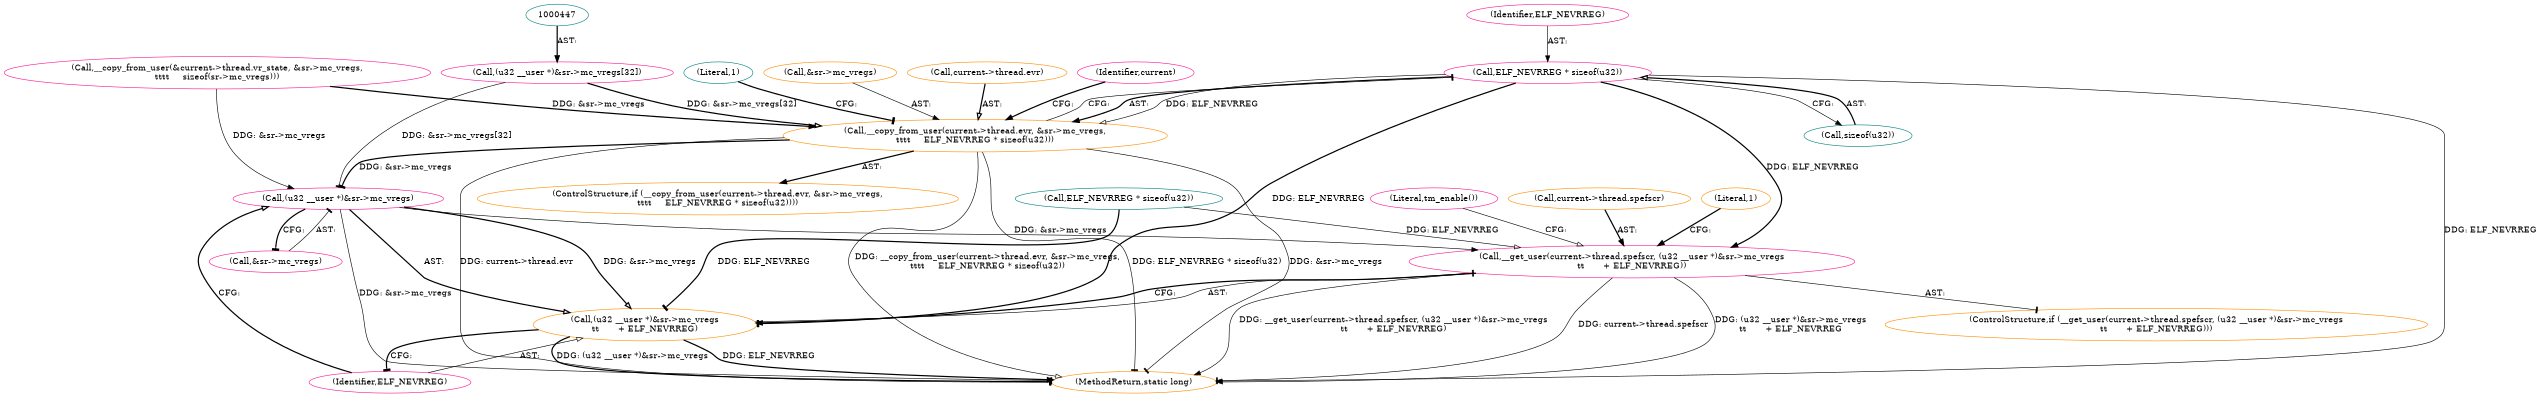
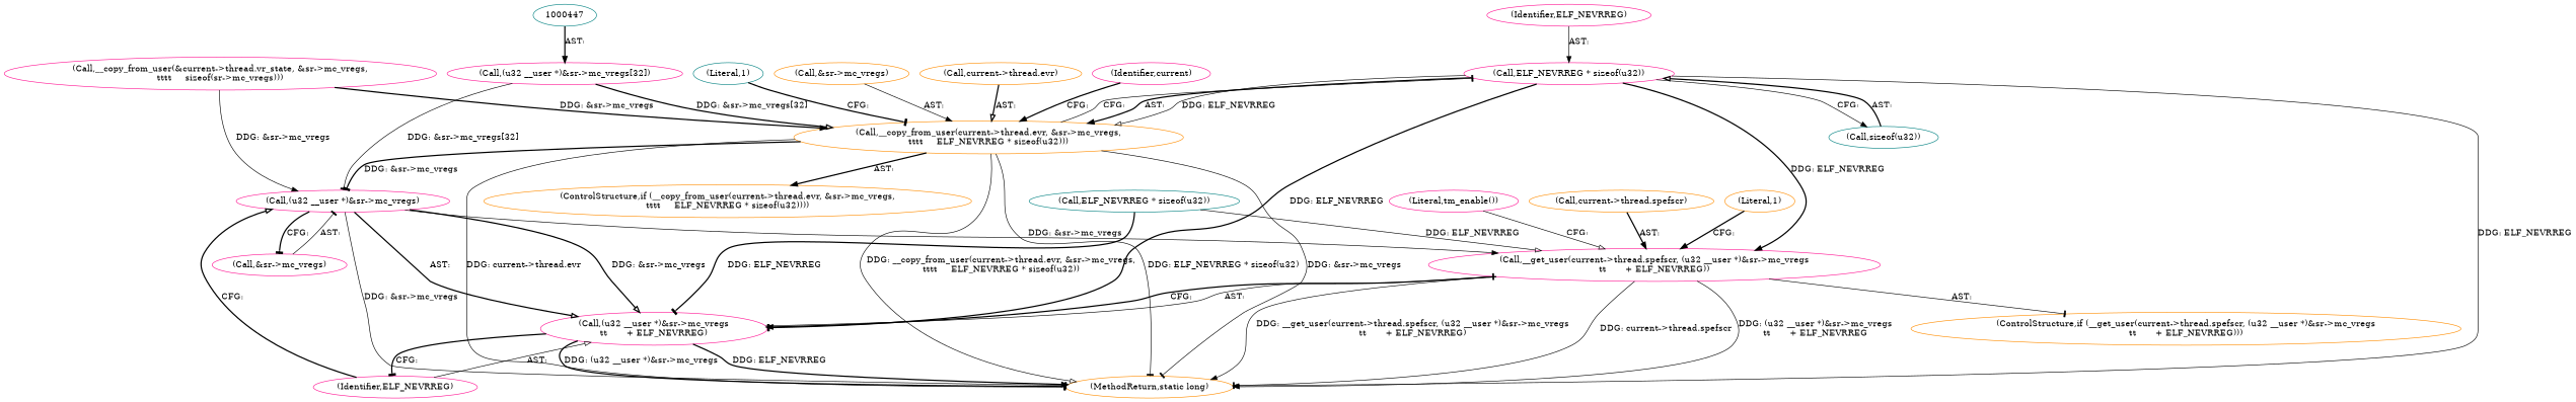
  digraph {
    node [color=deeppink]
    edge [arrowhead=normal style=bold]
    n1 [label="(Call,ELF_NEVRREG * sizeof(u32))"]
    n2 [color=darkorange label="(Call,__copy_from_user(current->thread.evr, &sr->mc_vregs,\n\t\t\t\t     ELF_NEVRREG * sizeof(u32)))"]
    n3 [label="(Call,__get_user(current->thread.spefscr, (u32 __user *)&sr->mc_vregs\n\t\t       + ELF_NEVRREG))"]
-   n4 [color=darkorange label="(Call,(u32 __user *)&sr->mc_vregs\n\t\t       + ELF_NEVRREG)"]
+   n4 [label="(Call,(u32 __user *)&sr->mc_vregs\n\t\t       + ELF_NEVRREG)"]
    n5 [color=teal label="(Call,sizeof(u32))"]
    n6 [color=darkorange label="(MethodReturn,static long)"]
    n7 [label="(Call,(u32 __user *)&sr->mc_vregs)"]
    n8 [color=darkorange label="(ControlStructure,if (__copy_from_user(current->thread.evr, &sr->mc_vregs,\n\t\t\t\t     ELF_NEVRREG * sizeof(u32))))"]
    n9 [color=darkorange label="(ControlStructure,if (__get_user(current->thread.spefscr, (u32 __user *)&sr->mc_vregs\n\t\t       + ELF_NEVRREG)))"]
    n10 [label="(Identifier,ELF_NEVRREG)"]
    n11 [label="(Call,&sr->mc_vregs)"]
    n12 [label="(Call,__copy_from_user(&current->thread.vr_state, &sr->mc_vregs,\n\t\t\t\t     sizeof(sr->mc_vregs)))"]
    n13 [label="(Literal,tm_enable())"]
    n14 [color=darkorange label="(Call,current->thread.spefscr)"]
    n15 [color=teal label="(Literal,1)"]
    n16 [color=teal label="(Call,ELF_NEVRREG * sizeof(u32))"]
    n17 [label="(Identifier,ELF_NEVRREG)"]
    n18 [color=darkorange label="(Call,&sr->mc_vregs)"]
    n19 [color=darkorange label="(Call,current->thread.evr)"]
    n20 [color=darkorange label="(Literal,1)"]
    n21 [label="(Identifier,current)"]
    n22 [label="(Call,(u32 __user *)&sr->mc_vregs[32])"]
    1000447 [color=teal]
    n1 -> n2 [label="AST: "]
    n1 -> n2 [arrowhead=onormal label="DDG: ELF_NEVRREG" style=solid]
    n1 -> n3 [label="DDG: ELF_NEVRREG"]
    n1 -> n4 [arrowhead=tee label="DDG: ELF_NEVRREG"]
    n1 -> n5 [label="CFG: " style=solid]
    n1 -> n6 [label="DDG: ELF_NEVRREG" style=solid]
    n2 -> n1 [arrowhead=tee label="CFG: " style=solid]
    n2 -> n6 [arrowhead=tee label="DDG: current->thread.evr" style=solid]
    n2 -> n6 [arrowhead=onormal label="DDG: __copy_from_user(current->thread.evr, &sr->mc_vregs,\n\t\t\t\t     ELF_NEVRREG * sizeof(u32))" style=solid]
    n2 -> n6 [arrowhead=tee label="DDG: ELF_NEVRREG * sizeof(u32)" style=solid]
    n2 -> n6 [arrowhead=tee label="DDG: &sr->mc_vregs" style=solid]
    n2 -> n7 [arrowhead=tee label="DDG: &sr->mc_vregs"]
    n2 -> n8 [label="AST: "]
    n3 -> n4 [label="CFG: "]
    n3 -> n6 [arrowhead=tee label="DDG: current->thread.spefscr" style=solid]
    n3 -> n6 [label="DDG: (u32 __user *)&sr->mc_vregs\n\t\t       + ELF_NEVRREG" style=solid]
    n3 -> n6 [label="DDG: __get_user(current->thread.spefscr, (u32 __user *)&sr->mc_vregs\n\t\t       + ELF_NEVRREG)" style=solid]
    n3 -> n9 [arrowhead=tee label="AST: " style=solid]
    n4 -> n3 [arrowhead=tee label="AST: " style=solid]
    n4 -> n6 [arrowhead=tee label="DDG: (u32 __user *)&sr->mc_vregs"]
    n4 -> n6 [label="DDG: ELF_NEVRREG"]
    n4 -> n10 [arrowhead=tee label="CFG: "]
    n5 -> n1 [arrowhead=onormal label="AST: "]
    n7 -> n3 [label="DDG: &sr->mc_vregs" style=solid]
    n7 -> n4 [arrowhead=onormal label="AST: "]
    n7 -> n4 [arrowhead=onormal label="DDG: &sr->mc_vregs"]
    n7 -> n6 [arrowhead=tee label="DDG: &sr->mc_vregs" style=solid]
    n7 -> n11 [arrowhead=tee label="CFG: "]
    n10 -> n4 [arrowhead=onormal label="AST: " style=solid]
    n10 -> n7 [arrowhead=onormal label="CFG: "]
    n11 -> n7 [arrowhead=tee label="AST: " style=solid]
    n12 -> n2 [label="DDG: &sr->mc_vregs"]
    n12 -> n7 [label="DDG: &sr->mc_vregs" style=solid]
    n13 -> n3 [arrowhead=onormal label="CFG: " style=solid]
    n14 -> n3 [label="AST: "]
    n15 -> n2 [arrowhead=tee label="CFG: "]
    n16 -> n3 [arrowhead=onormal label="DDG: ELF_NEVRREG" style=solid]
    n16 -> n4 [arrowhead=tee label="DDG: ELF_NEVRREG"]
    n17 -> n1 [label="AST: " style=solid]
    n18 -> n2 [label="AST: " style=solid]
    n19 -> n2 [arrowhead=onormal label="AST: "]
    n20 -> n3 [label="CFG: "]
    n21 -> n2 [label="CFG: "]
    n22 -> n2 [arrowhead=onormal label="DDG: &sr->mc_vregs[32]"]
    n22 -> n7 [arrowhead=tee label="DDG: &sr->mc_vregs[32]" style=solid]
    1000447 -> n22 [label="AST: "]
  }
